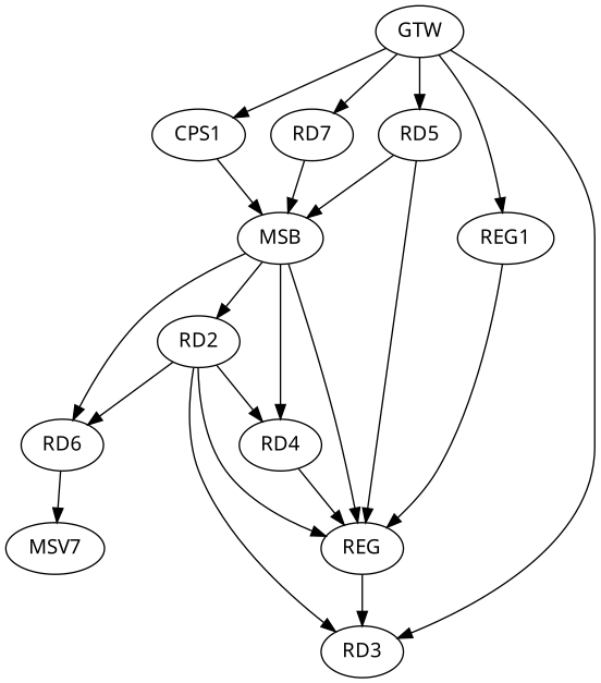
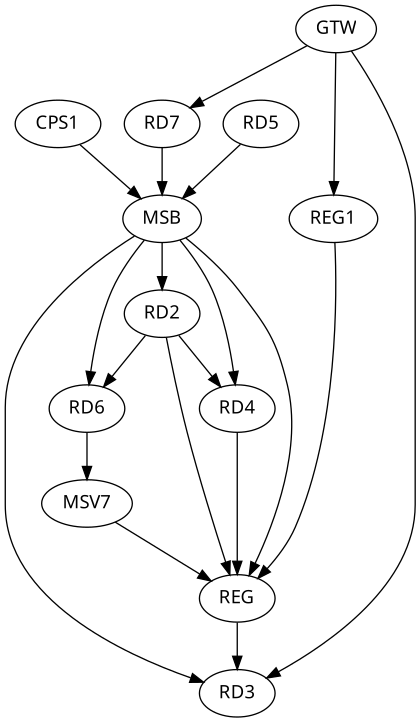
  strict digraph {
    fontname="Noto Sans"
    node [fontname="Noto Sans"]
    edge [fontname="Noto Sans"]
    n1 [label=RD7]
    n2 [label=MSB]
    n3 [label=RD2]
    n4 [label=RD4]
    n5 [label=RD6]
    n6 [label=REG]
    n7 [label=RD3]
    n8 [label=RD5]
    n9 [label=MSV7]
    n10 [label=CPS1]
    n11 [label=GTW]
    n12 [label=REG1]
    n1 -> n2
    n2 -> n3
    n2 -> n4
    n2 -> n5
    n2 -> n6
    n3 -> n4
    n3 -> n5
    n3 -> n6
-   n3 -> n7
+   n2 -> n7
    n4 -> n6
    n5 -> n9
    n6 -> n7
    n8 -> n2
-   n8 -> n6
+   n9 -> n6
    n10 -> n2
    n11 -> n1
    n11 -> n7
-   n11 -> n8
-   n11 -> n10
    n11 -> n12
    n12 -> n6
  }
